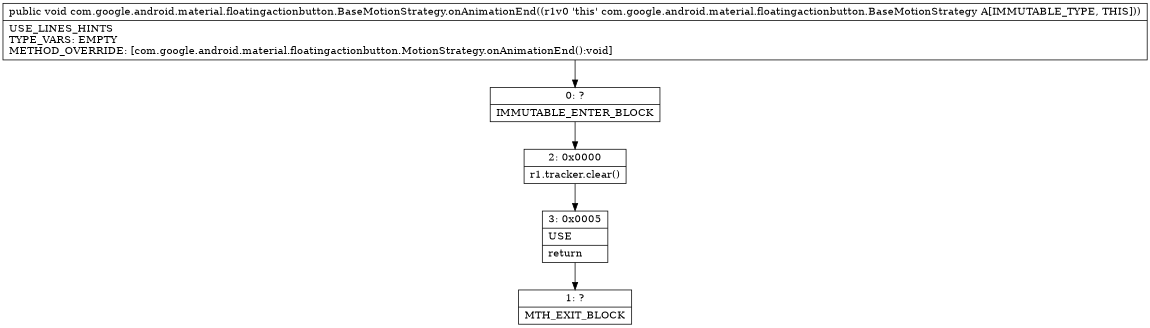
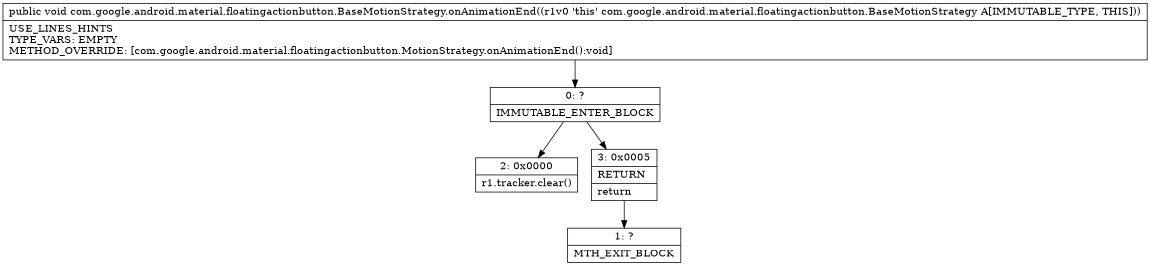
  digraph {
    node [shape=record]
    n1 [label="{0\:\ ?|IMMUTABLE_ENTER_BLOCK\l}"]
    n2 [label="{2\:\ 0x0000|r1.tracker.clear()\l}"]
-   n3 [label="{3\:\ 0x0005|USE\l|return\l}"]
+   n3 [label="{3\:\ 0x0005|RETURN\l|return\l}"]
    n4 [label="{1\:\ ?|MTH_EXIT_BLOCK\l}"]
    n5 [label="{public void com.google.android.material.floatingactionbutton.BaseMotionStrategy.onAnimationEnd((r1v0 'this' com.google.android.material.floatingactionbutton.BaseMotionStrategy A[IMMUTABLE_TYPE, THIS]))  | USE_LINES_HINTS\lTYPE_VARS: EMPTY\lMETHOD_OVERRIDE: [com.google.android.material.floatingactionbutton.MotionStrategy.onAnimationEnd():void]\l}"]
    n1 -> n2
-   n2 -> n3
+   n1 -> n3
    n3 -> n4
    n5 -> n1
  }
